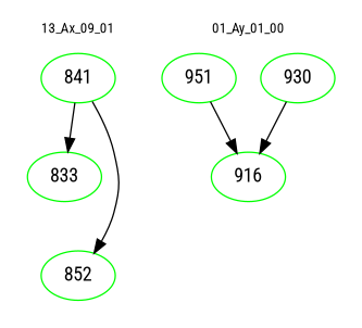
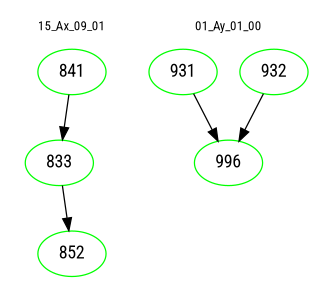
  digraph {
    fontname="Roboto Condensed"
    node [color=green fontname="Roboto Condensed"]
    edge [color=black fontname="Roboto Condensed"]
    n1 [label=841]
    n2 [label=833]
    n3 [label=852]
-   n4 [label=930]
-   n5 [label=916]
-   n6 [label=951]
+   n4 [label=932]
+   n5 [label=996]
+   n6 [label=931]
    subgraph cluster_1 {
      color=white
      fontsize=10
-     label="13_Ax_09_01"
+     label="15_Ax_09_01"
      n1
      n2
      n3
    }
    subgraph cluster_2 {
      color=white
      fontsize=10
      label="01_Ay_01_00"
      n4
      n5
      n6
    }
    n1 -> n2
-   n1 -> n3
+   n2 -> n3
    n4 -> n5
    n6 -> n5
  }
